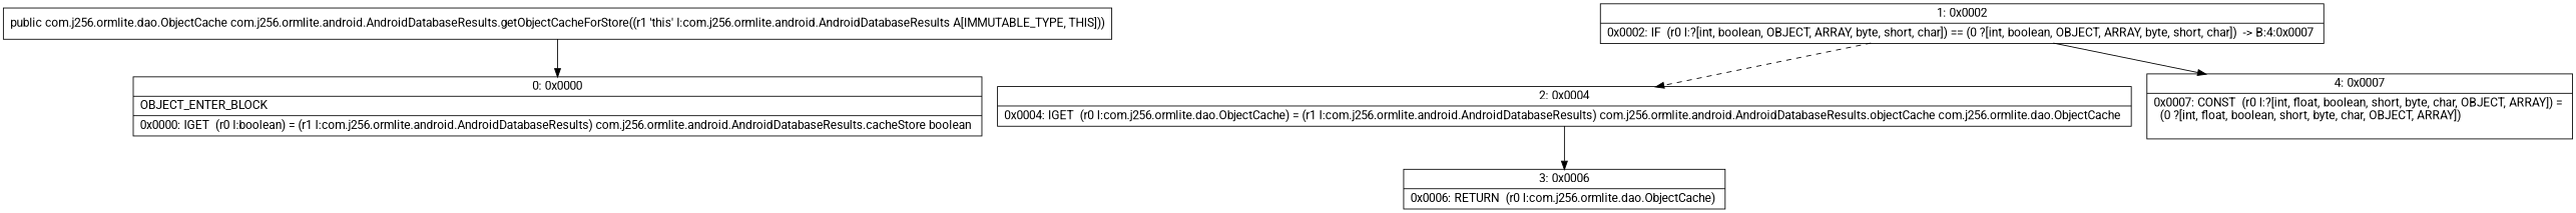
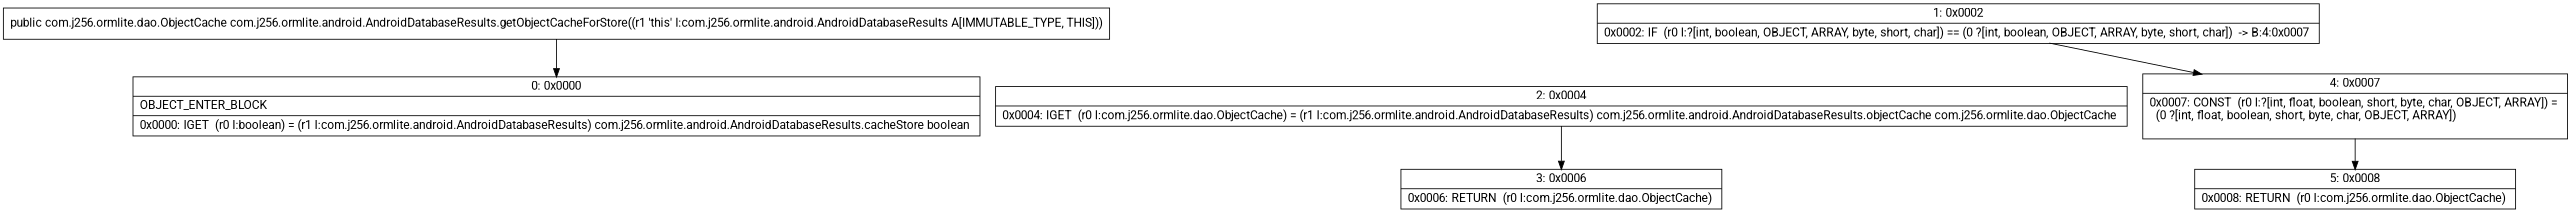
  digraph {
    fontname=Roboto
    node [fontname=Roboto shape=record]
    edge [fontname=Roboto]
    n1 [label="{0\:\ 0x0000|OBJECT_ENTER_BLOCK\l|0x0000: IGET  (r0 I:boolean) = (r1 I:com.j256.ormlite.android.AndroidDatabaseResults) com.j256.ormlite.android.AndroidDatabaseResults.cacheStore boolean \l}"]
    n2 [label="{1\:\ 0x0002|0x0002: IF  (r0 I:?[int, boolean, OBJECT, ARRAY, byte, short, char]) == (0 ?[int, boolean, OBJECT, ARRAY, byte, short, char])  \-\> B:4:0x0007 \l}"]
    n3 [label="{2\:\ 0x0004|0x0004: IGET  (r0 I:com.j256.ormlite.dao.ObjectCache) = (r1 I:com.j256.ormlite.android.AndroidDatabaseResults) com.j256.ormlite.android.AndroidDatabaseResults.objectCache com.j256.ormlite.dao.ObjectCache \l}"]
    n4 [label="{4\:\ 0x0007|0x0007: CONST  (r0 I:?[int, float, boolean, short, byte, char, OBJECT, ARRAY]) = \l  (0 ?[int, float, boolean, short, byte, char, OBJECT, ARRAY])\l \l}"]
    n5 [label="{3\:\ 0x0006|0x0006: RETURN  (r0 I:com.j256.ormlite.dao.ObjectCache) \l}"]
+   n6 [label="{5\:\ 0x0008|0x0008: RETURN  (r0 I:com.j256.ormlite.dao.ObjectCache) \l}"]
    n7 [label="{public com.j256.ormlite.dao.ObjectCache com.j256.ormlite.android.AndroidDatabaseResults.getObjectCacheForStore((r1 'this' I:com.j256.ormlite.android.AndroidDatabaseResults A[IMMUTABLE_TYPE, THIS])) }"]
-   n2 -> n3 [style=dashed]
    n2 -> n4
    n3 -> n5
+   n4 -> n6
    n7 -> n1
  }
